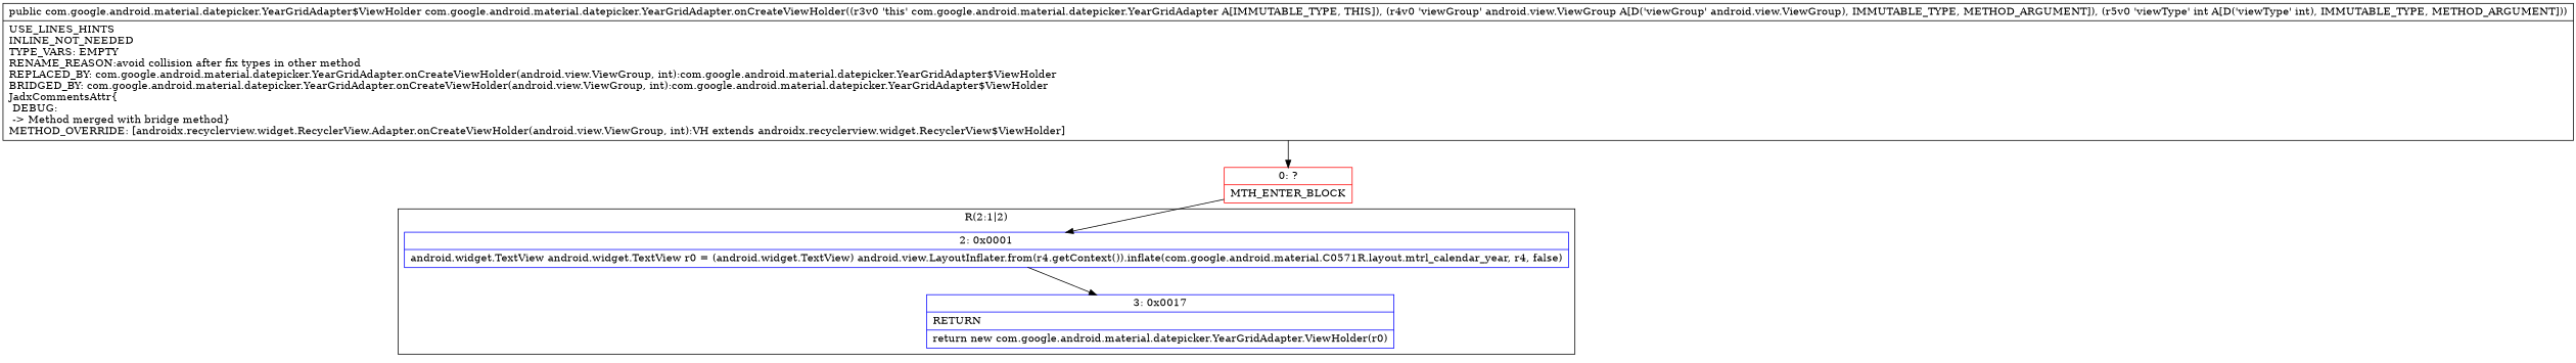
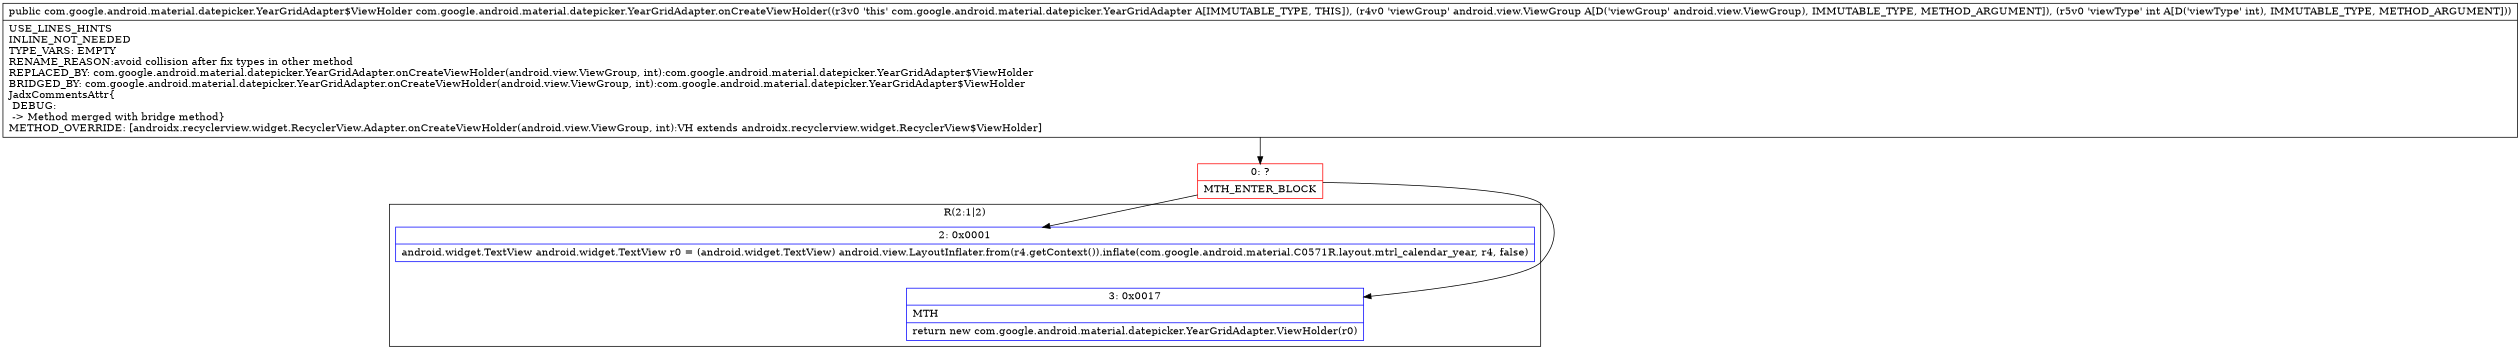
  digraph {
    node [color=blue shape=record]
    n1 [label="{2\:\ 0x0001|android.widget.TextView android.widget.TextView r0 = (android.widget.TextView) android.view.LayoutInflater.from(r4.getContext()).inflate(com.google.android.material.C0571R.layout.mtrl_calendar_year, r4, false)\l}"]
-   n2 [label="{3\:\ 0x0017|RETURN\l|return new com.google.android.material.datepicker.YearGridAdapter.ViewHolder(r0)\l}"]
+   n2 [label="{3\:\ 0x0017|MTH\l|return new com.google.android.material.datepicker.YearGridAdapter.ViewHolder(r0)\l}"]
    n3 [color=red label="{0\:\ ?|MTH_ENTER_BLOCK\l}"]
    n4 [label="{public com.google.android.material.datepicker.YearGridAdapter$ViewHolder com.google.android.material.datepicker.YearGridAdapter.onCreateViewHolder((r3v0 'this' com.google.android.material.datepicker.YearGridAdapter A[IMMUTABLE_TYPE, THIS]), (r4v0 'viewGroup' android.view.ViewGroup A[D('viewGroup' android.view.ViewGroup), IMMUTABLE_TYPE, METHOD_ARGUMENT]), (r5v0 'viewType' int A[D('viewType' int), IMMUTABLE_TYPE, METHOD_ARGUMENT]))  | USE_LINES_HINTS\lINLINE_NOT_NEEDED\lTYPE_VARS: EMPTY\lRENAME_REASON:avoid collision after fix types in other method\lREPLACED_BY: com.google.android.material.datepicker.YearGridAdapter.onCreateViewHolder(android.view.ViewGroup, int):com.google.android.material.datepicker.YearGridAdapter$ViewHolder\lBRIDGED_BY: com.google.android.material.datepicker.YearGridAdapter.onCreateViewHolder(android.view.ViewGroup, int):com.google.android.material.datepicker.YearGridAdapter$ViewHolder\lJadxCommentsAttr\{\l DEBUG: \l \-\> Method merged with bridge method\}\lMETHOD_OVERRIDE: [androidx.recyclerview.widget.RecyclerView.Adapter.onCreateViewHolder(android.view.ViewGroup, int):VH extends androidx.recyclerview.widget.RecyclerView$ViewHolder]\l}" color=""]
    subgraph cluster_1 {
      label="R(2:1|2)"
      n1
      n2
    }
-   n1 -> n2
+   n3 -> n2
    n3 -> n1
    n4 -> n3
  }
